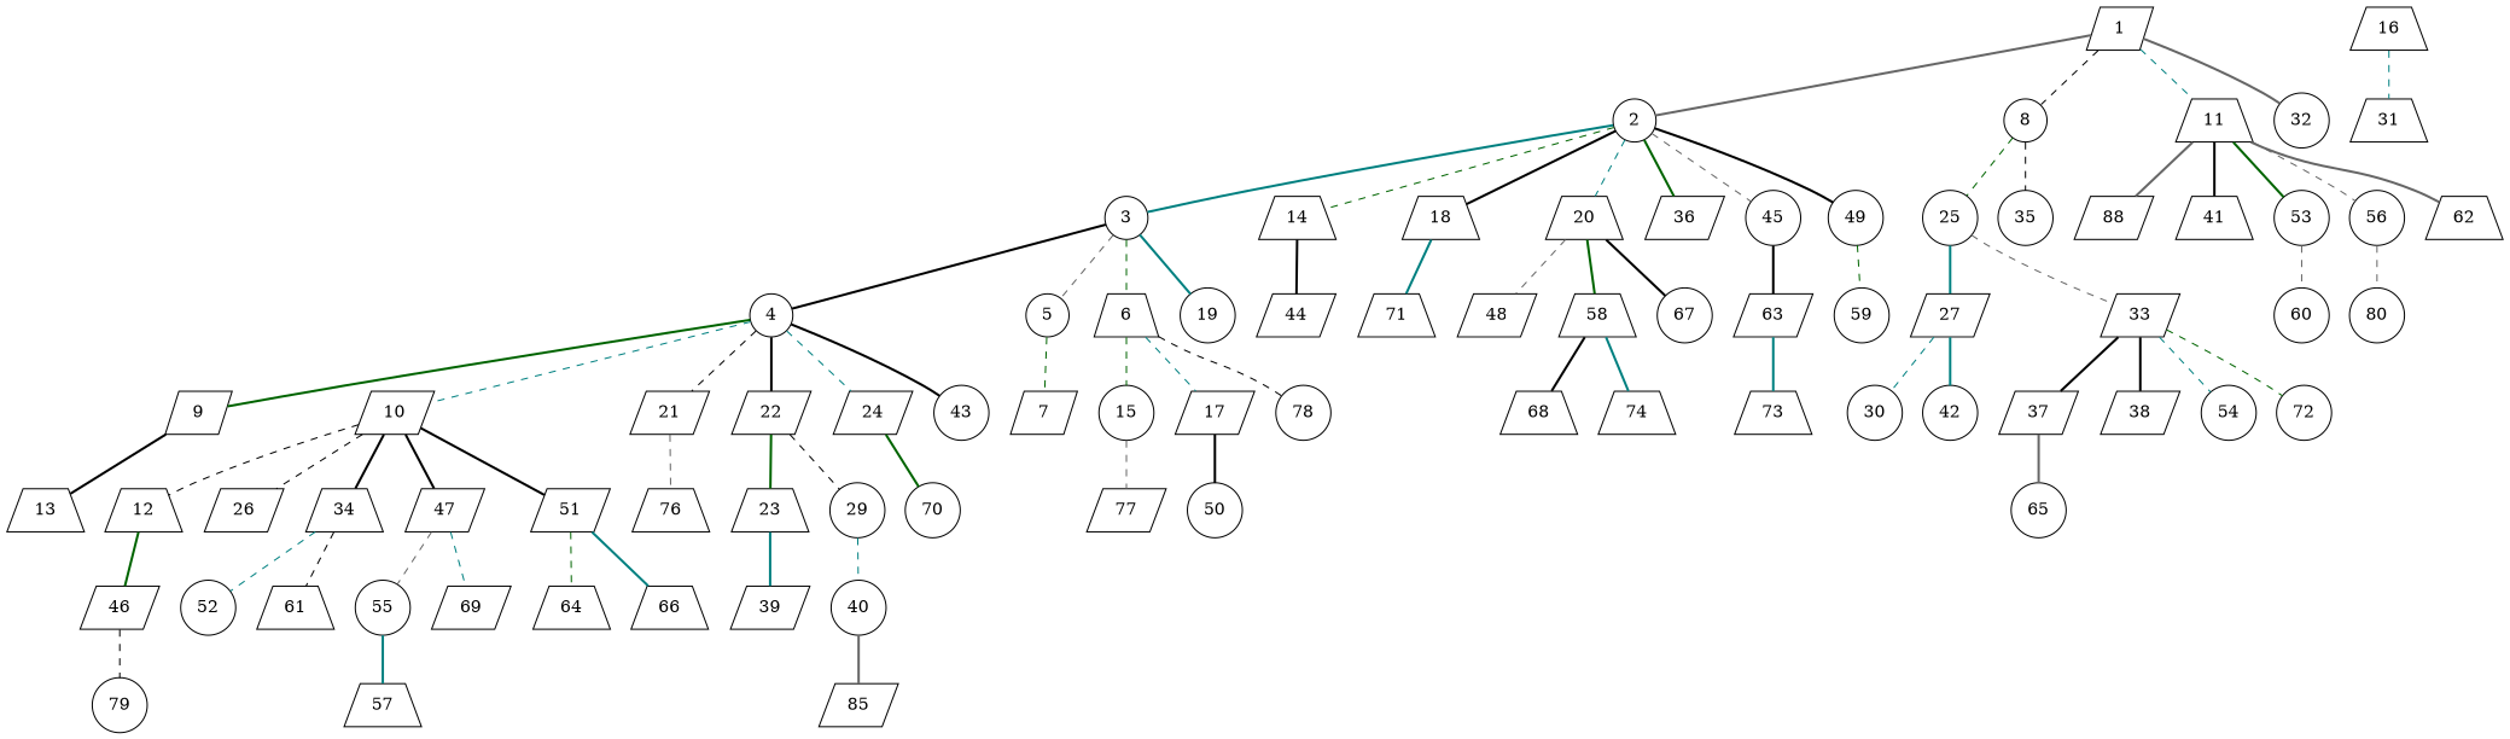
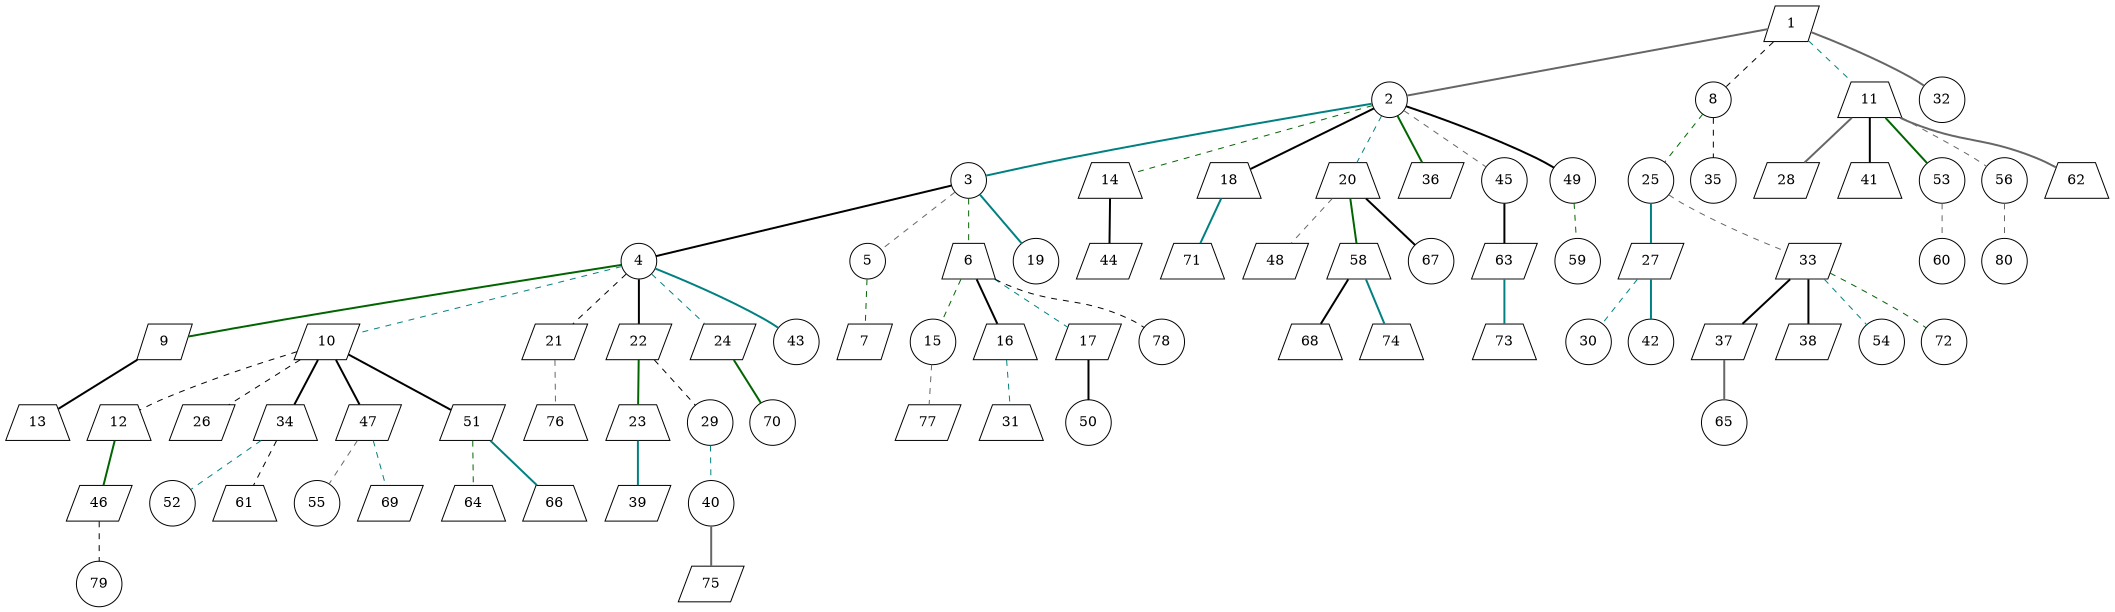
  graph {
    node [shape=circle]
    edge [color=black style=bold]
    1 [shape=parallelogram]
    2
    8
    11 [shape=trapezium]
    32
    3
    14 [shape=trapezium]
    18 [shape=trapezium]
    20 [shape=trapezium]
    36 [shape=parallelogram]
    45
    49
    25
    35
-   28 [shape=parallelogram label=88]
+   28 [shape=parallelogram]
    41 [shape=trapezium]
    53
    56
    62 [shape=trapezium]
    4
    5
    6 [shape=trapezium]
    19
    44 [shape=parallelogram]
    71 [shape=trapezium]
    48 [shape=parallelogram]
    58 [shape=trapezium]
    67
    63 [shape=parallelogram]
    59
    27 [shape=parallelogram]
    33 [shape=parallelogram]
    60
    80
    9 [shape=parallelogram]
    10 [shape=parallelogram]
    21 [shape=parallelogram]
    22 [shape=parallelogram]
    24 [shape=parallelogram]
    43
    7 [shape=parallelogram]
    15
    16 [shape=trapezium]
    17 [shape=parallelogram]
    78
    68 [shape=trapezium]
    74 [shape=trapezium]
    73 [shape=trapezium]
    13 [shape=trapezium]
    12 [shape=trapezium]
    26 [shape=parallelogram]
    34 [shape=trapezium]
    47 [shape=parallelogram]
    51 [shape=parallelogram]
    76 [shape=trapezium]
    23 [shape=trapezium]
    29
    70
    77 [shape=parallelogram]
    31 [shape=trapezium]
    50
    46 [shape=parallelogram]
    52
    61 [shape=trapezium]
    55
    69 [shape=parallelogram]
    64 [shape=trapezium]
    66 [shape=trapezium]
    39 [shape=parallelogram]
    40
    30
    42
    37 [shape=parallelogram]
    38 [shape=parallelogram]
    54
    72
    79
-   57 [shape=trapezium]
-   75 [shape=parallelogram label=85]
+   75 [shape=parallelogram]
    65
    1 -- 2 [color=gray40]
    1 -- 8 [style=dashed]
    1 -- 11 [color=teal style=dashed]
    1 -- 32 [color=gray40]
    2 -- 3 [color=teal]
    2 -- 14 [color=darkgreen style=dashed]
    2 -- 18
    2 -- 20 [color=teal style=dashed]
    2 -- 36 [color=darkgreen]
    2 -- 45 [color=gray40 style=dashed]
    2 -- 49
    8 -- 25 [color=darkgreen style=dashed]
    8 -- 35 [style=dashed]
    11 -- 28 [color=gray40]
    11 -- 41
    11 -- 53 [color=darkgreen]
    11 -- 56 [color=gray40 style=dashed]
    11 -- 62 [color=gray40]
    3 -- 4
    3 -- 5 [color=gray40 style=dashed]
    3 -- 6 [color=darkgreen style=dashed]
    3 -- 19 [color=teal]
    14 -- 44
    18 -- 71 [color=teal]
    20 -- 48 [color=gray40 style=dashed]
    20 -- 58 [color=darkgreen]
    20 -- 67
    45 -- 63
    49 -- 59 [color=darkgreen style=dashed]
    25 -- 27 [color=teal]
    25 -- 33 [color=gray40 style=dashed]
    53 -- 60 [color=gray40 style=dashed]
    56 -- 80 [color=gray40 style=dashed]
    4 -- 9 [color=darkgreen]
    4 -- 10 [color=teal style=dashed]
    4 -- 21 [style=dashed]
    4 -- 22
    4 -- 24 [color=teal style=dashed]
-   4 -- 43
+   4 -- 43 [color=teal]
    5 -- 7 [color=darkgreen style=dashed]
    6 -- 15 [color=darkgreen style=dashed]
+   6 -- 16
    6 -- 17 [color=teal style=dashed]
    6 -- 78 [style=dashed]
    58 -- 68
    58 -- 74 [color=teal]
    63 -- 73 [color=teal]
    27 -- 30 [color=teal style=dashed]
    27 -- 42 [color=teal]
    33 -- 37
    33 -- 38
    33 -- 54 [color=teal style=dashed]
    33 -- 72 [color=darkgreen style=dashed]
    9 -- 13
    10 -- 12 [style=dashed]
    10 -- 26 [style=dashed]
    10 -- 34
    10 -- 47
    10 -- 51
    21 -- 76 [color=gray40 style=dashed]
    22 -- 23 [color=darkgreen]
    22 -- 29 [style=dashed]
    24 -- 70 [color=darkgreen]
    15 -- 77 [color=gray40 style=dashed]
    16 -- 31 [color=teal style=dashed]
    17 -- 50
    12 -- 46 [color=darkgreen]
    34 -- 52 [color=teal style=dashed]
    34 -- 61 [style=dashed]
    47 -- 55 [color=gray40 style=dashed]
    47 -- 69 [color=teal style=dashed]
    51 -- 64 [color=darkgreen style=dashed]
    51 -- 66 [color=teal]
    23 -- 39 [color=teal]
    29 -- 40 [color=teal style=dashed]
    46 -- 79 [style=dashed]
-   55 -- 57 [color=teal]
    40 -- 75 [color=gray40]
    37 -- 65 [color=gray40]
  }
